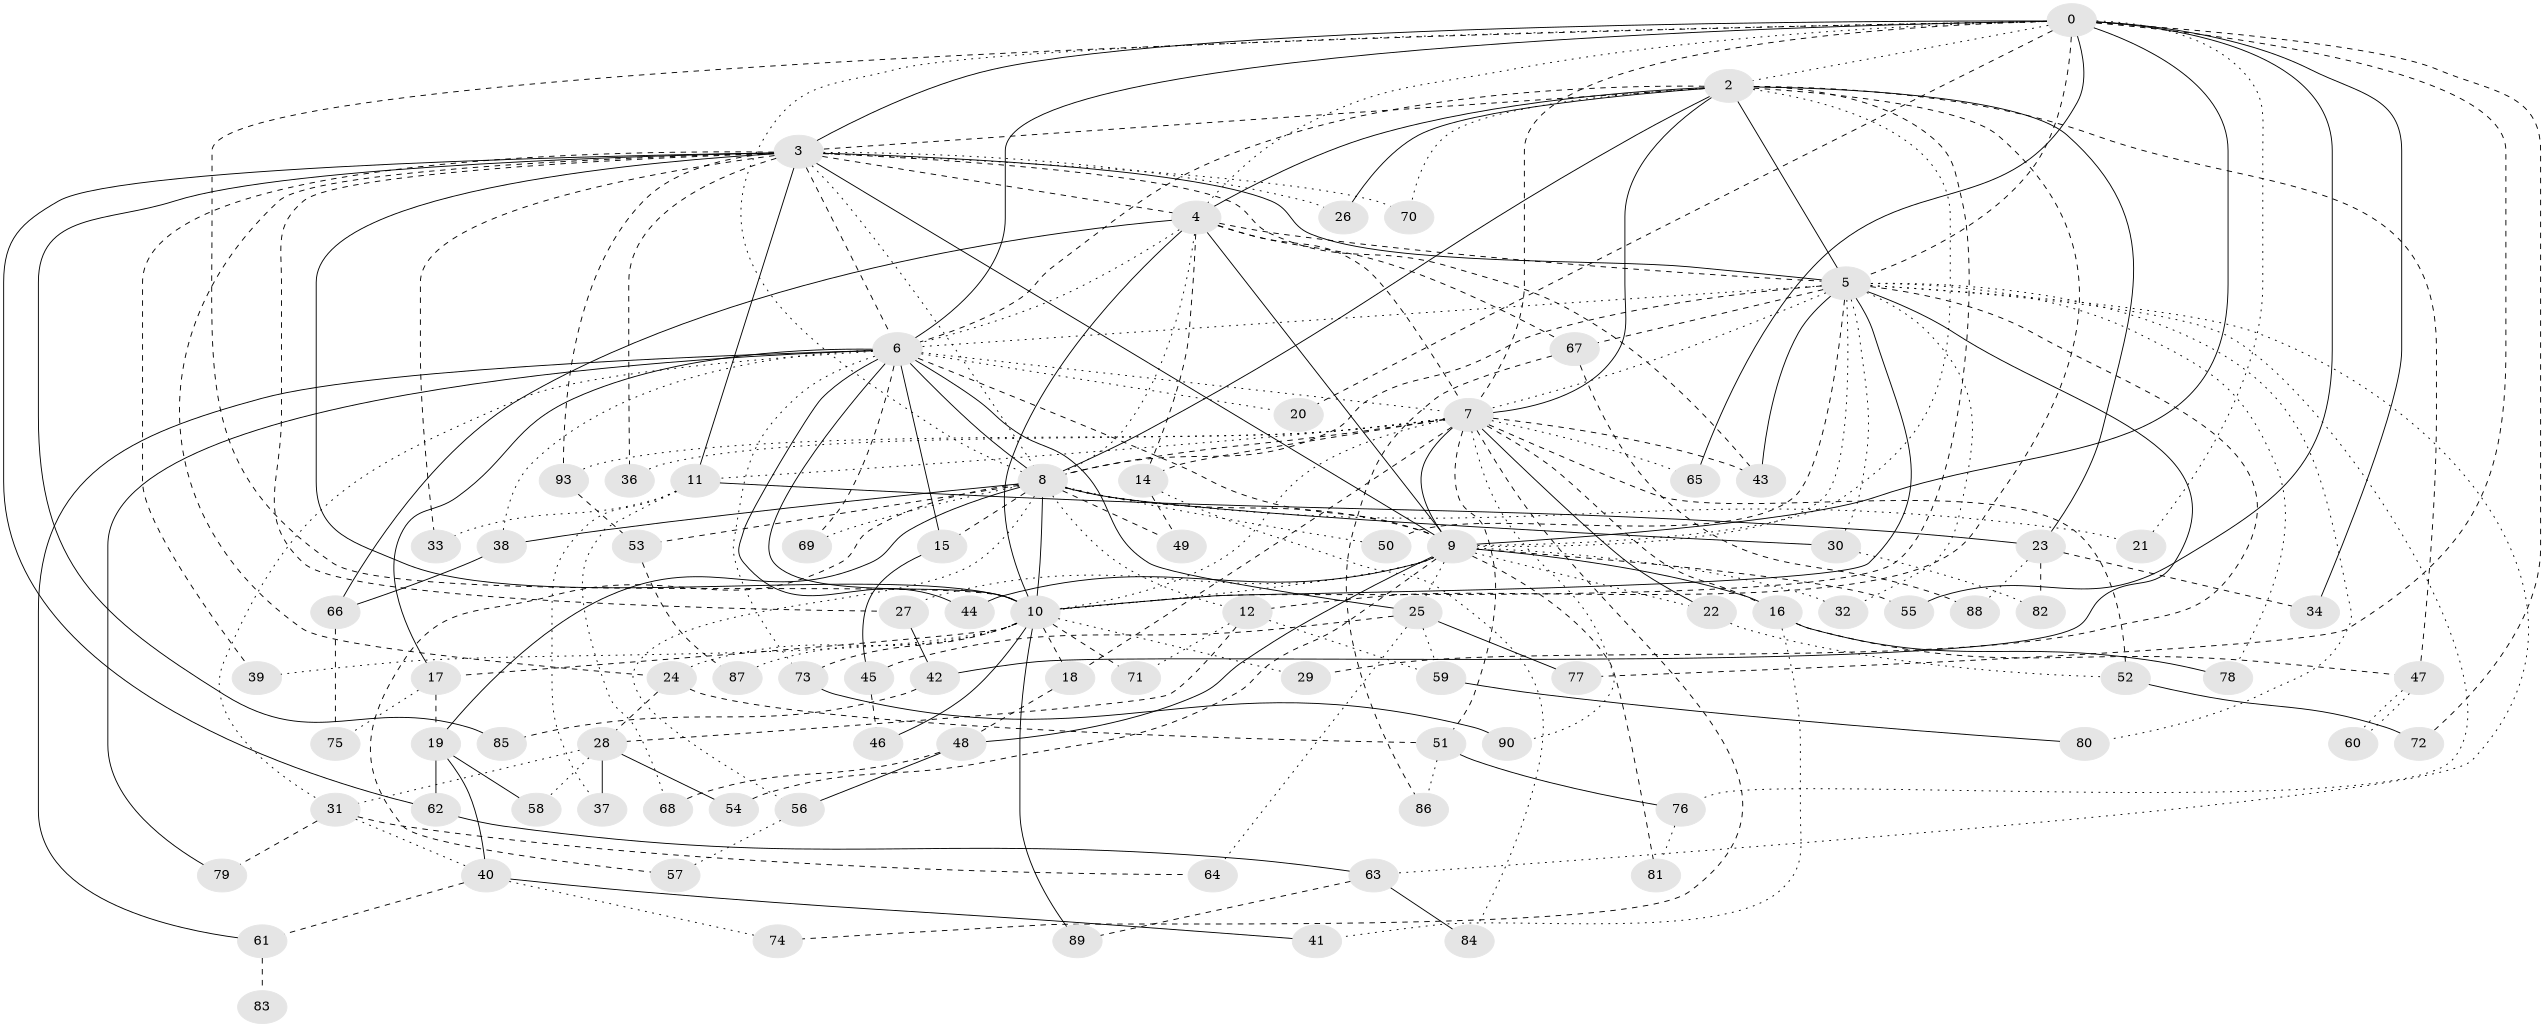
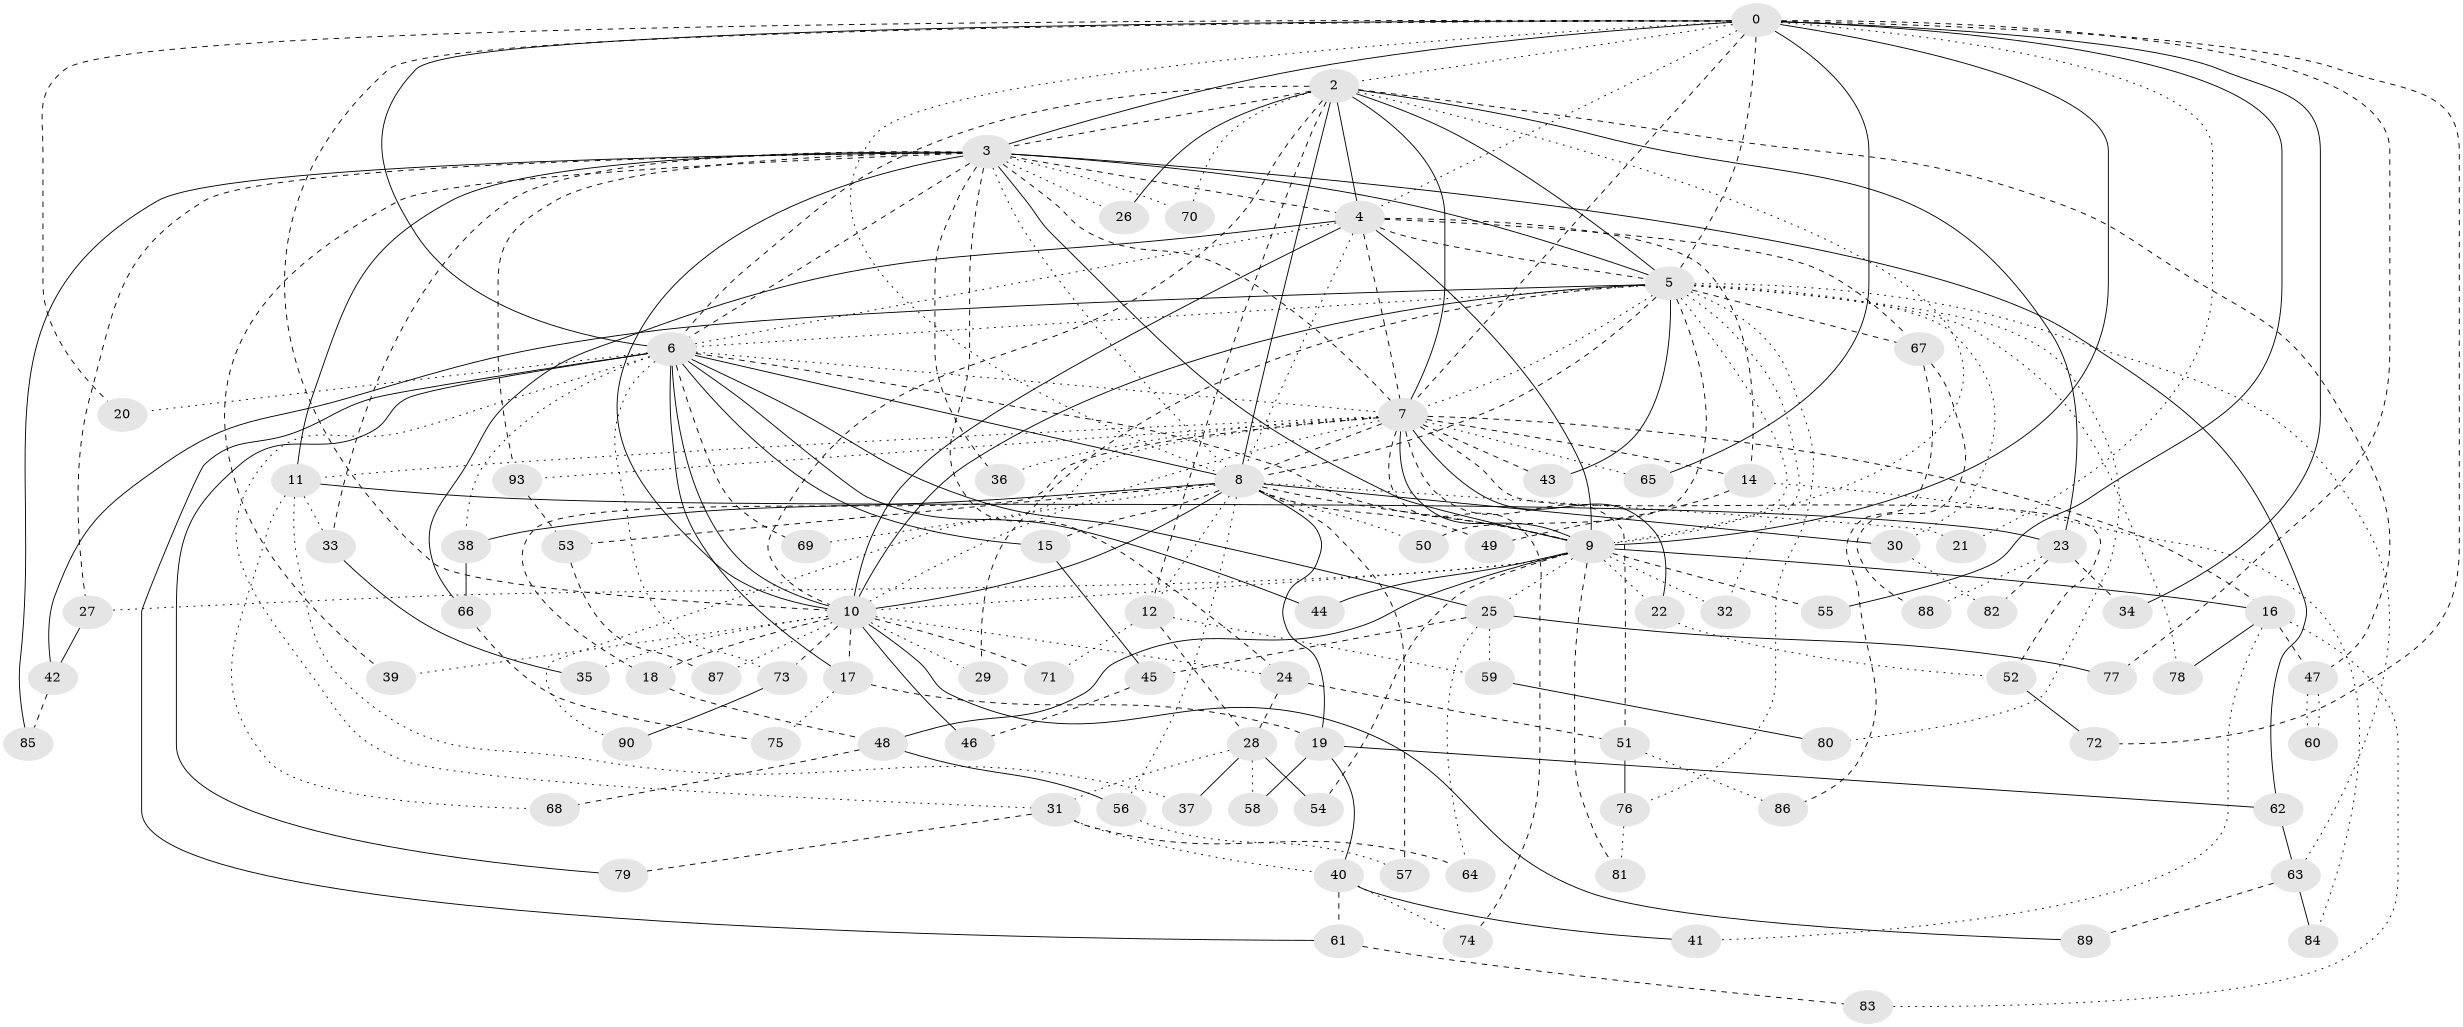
  graph {
    node [color=gray90 style=filled]
    edge [style=dashed]
    n1 [label=0]
    2
    3
    4
    5
    6
    7
    8
    9
    10
    20
    21
    34
    55
    65
    72
    77
    12
    23
    26
    47
    70
    11
    n24 [label=93]
    24
    27
    33
    36
    39
    62
    85
    14
    66
    67
    29
    30
    32
    42
    43
    50
    63
    76
    78
    80
    15
    17
    25
    31
    38
    44
    61
    69
    73
    79
    16
    18
    22
    51
    52
    74
    90
    19
    49
    53
    56
    57
    48
    54
    81
+   35
    46
    71
    87
    89
    28
    59
    82
    88
    60
    37
    68
    84
    75
    86
    45
    64
    40
    83
    41
    58
    n1 -- 2 [style=dotted]
    n1 -- 3 [style=solid]
    n1 -- 4 [style=dotted]
    n1 -- 5
    n1 -- 6 [style=solid]
    n1 -- 7
    n1 -- 8 [style=dotted]
    n1 -- 9 [style=solid]
    n1 -- 10
    n1 -- 20
    n1 -- 21 [style=dotted]
    n1 -- 34 [style=solid]
    n1 -- 55 [style=solid]
    n1 -- 65 [style=solid]
    n1 -- 72
    n1 -- 77
    2 -- 3
    2 -- 4 [style=solid]
    2 -- 5 [style=solid]
    2 -- 6
    2 -- 7 [style=solid]
    2 -- 8 [style=solid]
    2 -- 9 [style=dotted]
    2 -- 10
    2 -- 12
    2 -- 23 [style=solid]
    2 -- 26 [style=solid]
    2 -- 47
    2 -- 70 [style=dotted]
    3 -- 4
    3 -- 5 [style=solid]
    3 -- 6
-   3 -- 43
+   3 -- 7
    3 -- 8 [style=dotted]
    3 -- 9 [style=solid]
    3 -- 10 [style=solid]
    3 -- 26 [style=dotted]
    3 -- 70 [style=dotted]
    3 -- 11 [style=solid]
    3 -- n24
    3 -- 24
    3 -- 27
    3 -- 33
    3 -- 36
    3 -- 39
    3 -- 62 [style=solid]
    3 -- 85 [style=solid]
    4 -- 5
    4 -- 6 [style=dotted]
    4 -- 7
    4 -- 8 [style=dotted]
    4 -- 9 [style=solid]
    4 -- 10 [style=solid]
    4 -- 14
    4 -- 66 [style=solid]
    4 -- 67
    5 -- 6 [style=dotted]
    5 -- 7 [style=dotted]
    5 -- 8
    5 -- 9 [style=dotted]
    5 -- 10 [style=solid]
    5 -- 67
    5 -- 29
    5 -- 30 [style=dotted]
    5 -- 32 [style=dotted]
    5 -- 42 [style=solid]
    5 -- 43 [style=solid]
    5 -- 50
    5 -- 63 [style=dotted]
    5 -- 76 [style=dotted]
    5 -- 78 [style=dotted]
    5 -- 80 [style=dotted]
    6 -- 7 [style=dotted]
    6 -- 8 [style=solid]
    6 -- 9
    6 -- 10 [style=solid]
    6 -- 20 [style=dotted]
    6 -- 15 [style=solid]
    6 -- 17 [style=solid]
    6 -- 25 [style=solid]
    6 -- 31 [style=dotted]
    6 -- 38 [style=dotted]
    6 -- 44 [style=solid]
    6 -- 61 [style=solid]
    6 -- 69
    6 -- 73 [style=dotted]
    6 -- 79 [style=solid]
    7 -- 8
    7 -- 9 [style=solid]
    7 -- 10 [style=dotted]
    7 -- 65 [style=dotted]
    7 -- 11 [style=dotted]
    7 -- n24 [style=dotted]
    7 -- 36 [style=dotted]
    7 -- 14
    7 -- 43
    7 -- 16
    7 -- 18
    7 -- 22 [style=solid]
    7 -- 51
    7 -- 52
    7 -- 74
    7 -- 90 [style=dotted]
    8 -- 9
    8 -- 10 [style=solid]
    8 -- 21 [style=dotted]
    8 -- 12 [style=dotted]
    8 -- 30 [style=solid]
    8 -- 50 [style=dotted]
    8 -- 15
    8 -- 38 [style=solid]
    8 -- 69 [style=dotted]
    8 -- 19 [style=solid]
    8 -- 49
    8 -- 53
    8 -- 56 [style=dotted]
    8 -- 57
    9 -- 10 [style=dotted]
    9 -- 55
    9 -- 27 [style=dotted]
    9 -- 32 [style=dotted]
    9 -- 25 [style=dotted]
    9 -- 44 [style=solid]
    9 -- 16 [style=solid]
    9 -- 22 [style=dotted]
    9 -- 48 [style=solid]
    9 -- 54
    9 -- 81
    10 -- 24 [style=dotted]
    10 -- 39 [style=dotted]
    10 -- 29 [style=dotted]
    10 -- 17
    10 -- 73
    10 -- 18
+   10 -- 35 [style=dotted]
    10 -- 46 [style=solid]
    10 -- 71
    10 -- 87 [style=dotted]
    10 -- 89 [style=solid]
    12 -- 71 [style=dotted]
    12 -- 28
    12 -- 59 [style=dotted]
    23 -- 34
    23 -- 82
    23 -- 88 [style=dotted]
    47 -- 60 [style=dotted]
    47 -- 60 [style=dotted]
    11 -- 23 [style=solid]
    11 -- 33 [style=dotted]
    11 -- 37 [style=dotted]
    11 -- 68 [style=dotted]
    n24 -- 53
    24 -- 51
    24 -- 28
    27 -- 42 [style=solid]
+   33 -- 35 [style=solid]
    62 -- 63 [style=solid]
    14 -- 49
    14 -- 84 [style=dotted]
    66 -- 75
    67 -- 88
    67 -- 86
    30 -- 82 [style=dotted]
    42 -- 85
    63 -- 89
    63 -- 84 [style=solid]
    76 -- 81 [style=dotted]
    15 -- 45 [style=solid]
    17 -- 19
    17 -- 75 [style=dotted]
    25 -- 77 [style=solid]
    25 -- 59 [style=dotted]
    25 -- 45
    25 -- 64 [style=dotted]
    31 -- 79
    31 -- 64
    31 -- 40 [style=dotted]
    38 -- 66 [style=solid]
    61 -- 83
    73 -- 90 [style=solid]
    16 -- 47
    16 -- 78 [style=solid]
+   16 -- 83 [style=dotted]
    16 -- 41 [style=dotted]
    18 -- 48
    22 -- 52 [style=dotted]
    51 -- 76 [style=solid]
    51 -- 86 [style=dotted]
    52 -- 72 [style=solid]
    19 -- 62 [style=solid]
    19 -- 40 [style=solid]
    19 -- 58 [style=solid]
    53 -- 87
    56 -- 57 [style=dotted]
    48 -- 56 [style=solid]
    48 -- 68
    28 -- 31 [style=dotted]
    28 -- 54 [style=solid]
    28 -- 37 [style=solid]
    28 -- 58 [style=dotted]
    59 -- 80 [style=solid]
    45 -- 46
    40 -- 61
    40 -- 74 [style=dotted]
    40 -- 41 [style=solid]
  }
